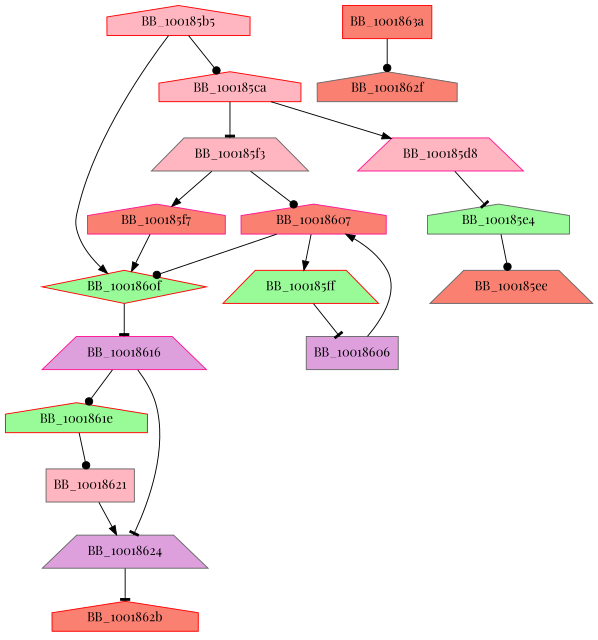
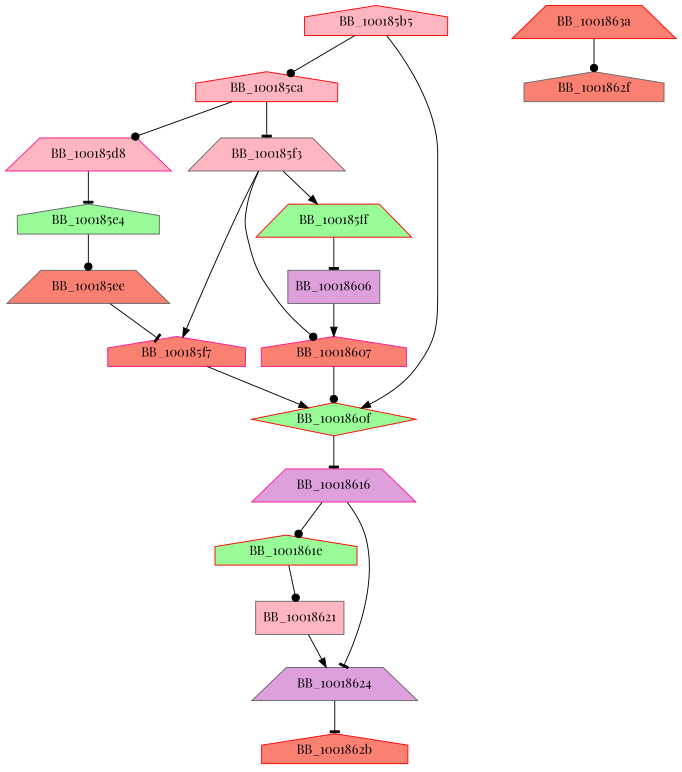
  digraph {
    fontname="Playfair Display"
    node [color=red fillcolor=salmon fontname="Playfair Display" shape=house style=filled]
    edge [arrowhead=dot fontname="Playfair Display"]
    BB_100185b5 [fillcolor=lightpink]
    BB_100185ca [fillcolor=lightpink]
    BB_1001860f [fillcolor=palegreen shape=diamond]
    BB_100185d8 [color=deeppink fillcolor=lightpink shape=trapezium]
    BB_100185f3 [color=gray40 fillcolor=lightpink shape=trapezium]
    BB_10018616 [color=deeppink fillcolor=plum shape=trapezium]
    BB_100185e4 [color=gray40 fillcolor=palegreen]
    BB_100185f7 [color=deeppink]
    BB_10018607 [color=deeppink]
    BB_1001861e [fillcolor=palegreen]
    BB_10018624 [color=gray40 fillcolor=plum shape=trapezium]
    BB_100185ee [color=gray40 shape=trapezium]
    BB_100185ff [fillcolor=palegreen shape=trapezium]
    BB_10018606 [color=gray40 fillcolor=plum shape=box]
    BB_10018621 [color=gray40 fillcolor=lightpink shape=box]
    BB_1001862b
    BB_1001862f [color=gray40]
-   BB_1001863a [shape=box]
+   BB_1001863a [shape=trapezium]
    BB_100185b5 -> BB_100185ca
    BB_100185b5 -> BB_1001860f [arrowhead=normal]
-   BB_100185ca -> BB_100185d8 [arrowhead=normal]
+   BB_100185ca -> BB_100185d8
    BB_100185ca -> BB_100185f3 [arrowhead=tee]
    BB_1001860f -> BB_10018616 [arrowhead=tee]
    BB_100185d8 -> BB_100185e4 [arrowhead=tee]
    BB_100185f3 -> BB_100185f7 [arrowhead=normal]
    BB_100185f3 -> BB_10018607
    BB_10018616 -> BB_1001861e
    BB_10018616 -> BB_10018624 [arrowhead=tee]
    BB_100185e4 -> BB_100185ee
    BB_100185f7 -> BB_1001860f [arrowhead=normal]
    BB_10018607 -> BB_1001860f
-   BB_10018607 -> BB_100185ff [arrowhead=normal]
+   BB_100185f3 -> BB_100185ff [arrowhead=normal]
    BB_1001861e -> BB_10018621
    BB_10018624 -> BB_1001862b [arrowhead=tee]
+   BB_100185ee -> BB_100185f7 [arrowhead=tee]
    BB_100185ff -> BB_10018606 [arrowhead=tee]
    BB_10018606 -> BB_10018607 [arrowhead=normal]
    BB_10018621 -> BB_10018624 [arrowhead=normal]
    BB_1001863a -> BB_1001862f
  }
